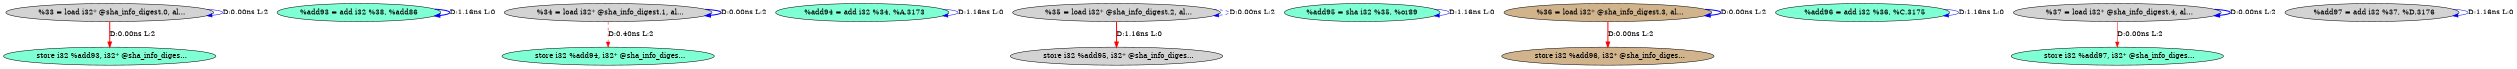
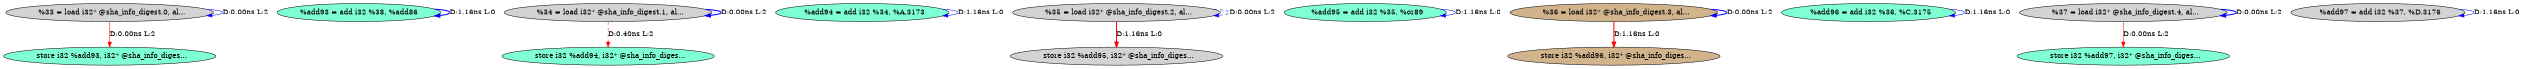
  digraph {
    node [fillcolor=aquamarine style=filled]
    edge [color=blue style=solid]
    n1 [fillcolor=lightgrey label="  %33 = load i32* @sha_info_digest.0, al..."]
    n2 [label="  store i32 %add93, i32* @sha_info_diges..."]
    n3 [label="%add93 = add i32 %38, %add86"]
    n4 [fillcolor=lightgrey label="  %34 = load i32* @sha_info_digest.1, al..."]
    n5 [label="  store i32 %add94, i32* @sha_info_diges..."]
    n6 [label="  %add94 = add i32 %34, %A.3173"]
    n7 [fillcolor=lightgrey label="  %35 = load i32* @sha_info_digest.2, al..."]
    n8 [fillcolor=lightgrey label="  store i32 %add95, i32* @sha_info_diges..."]
-   n9 [label="%add95 = sha i32 %35, %or89"]
+   n9 [label="  %add95 = add i32 %35, %or89"]
    n10 [fillcolor=tan label="  %36 = load i32* @sha_info_digest.3, al..."]
    n11 [fillcolor=tan label="  store i32 %add96, i32* @sha_info_diges..."]
    n12 [label="  %add96 = add i32 %36, %C.3175"]
    n13 [fillcolor=lightgrey label="  %37 = load i32* @sha_info_digest.4, al..."]
    n14 [label="  store i32 %add97, i32* @sha_info_diges..."]
    n15 [fillcolor=lightgrey label="  %add97 = add i32 %37, %D.3176"]
    n1 -> n1 [label="D:0.00ns L:2"]
-   n1 -> n2 [color=red label="D:0.00ns L:2" style=bold]
+   n1 -> n2 [color=red label="D:0.00ns L:2"]
    n3 -> n3 [label="D:1.16ns L:0" style=bold]
    n4 -> n4 [label="D:0.00ns L:2" style=bold]
    n4 -> n5 [color=red label="D:0.40ns L:2" style=dashed]
    n6 -> n6 [label="D:1.16ns L:0"]
    n7 -> n7 [label="D:0.00ns L:2" style=dashed]
    n7 -> n8 [color=red label="D:1.16ns L:0" style=bold]
    n9 -> n9 [label="D:1.16ns L:0"]
    n10 -> n10 [label="D:0.00ns L:2" style=bold]
-   n10 -> n11 [color=red label="D:0.00ns L:2" style=bold]
+   n10 -> n11 [color=red label="D:1.16ns L:0" style=bold]
    n12 -> n12 [label="D:1.16ns L:0"]
    n13 -> n13 [label="D:0.00ns L:2" style=bold]
    n13 -> n14 [color=red label="D:0.00ns L:2"]
    n15 -> n15 [label="D:1.16ns L:0"]
  }
